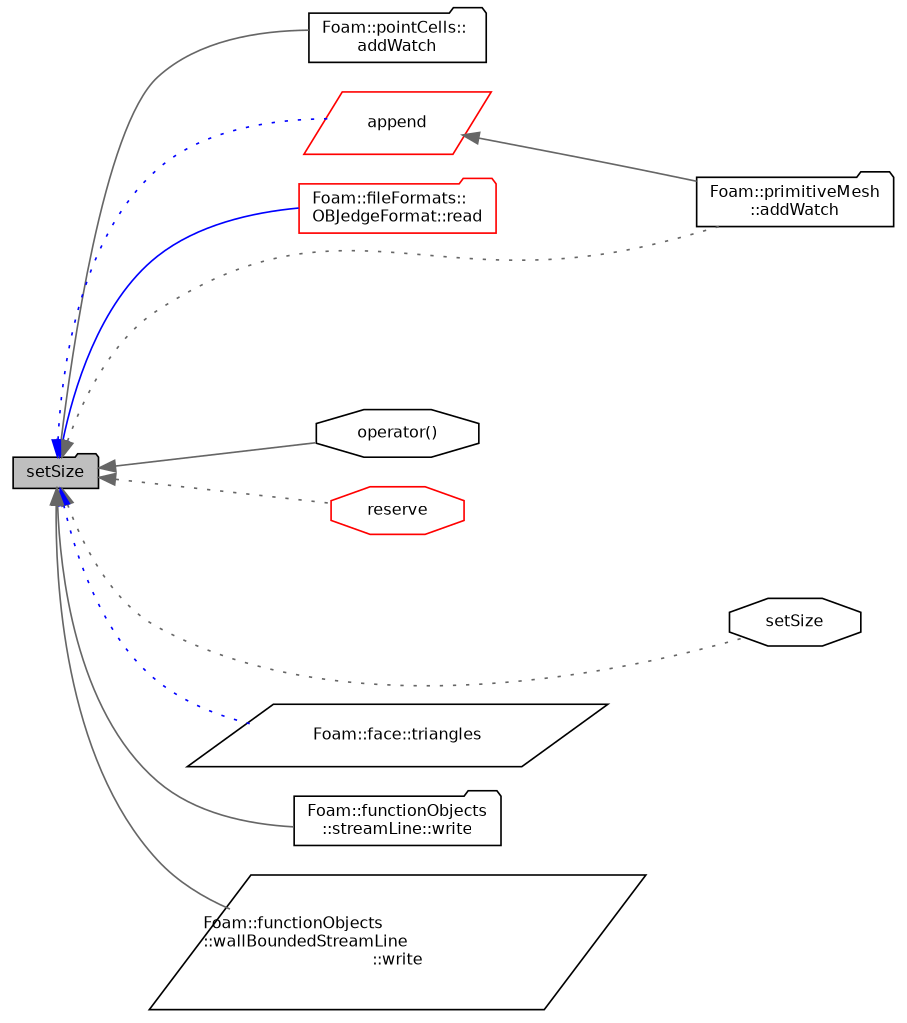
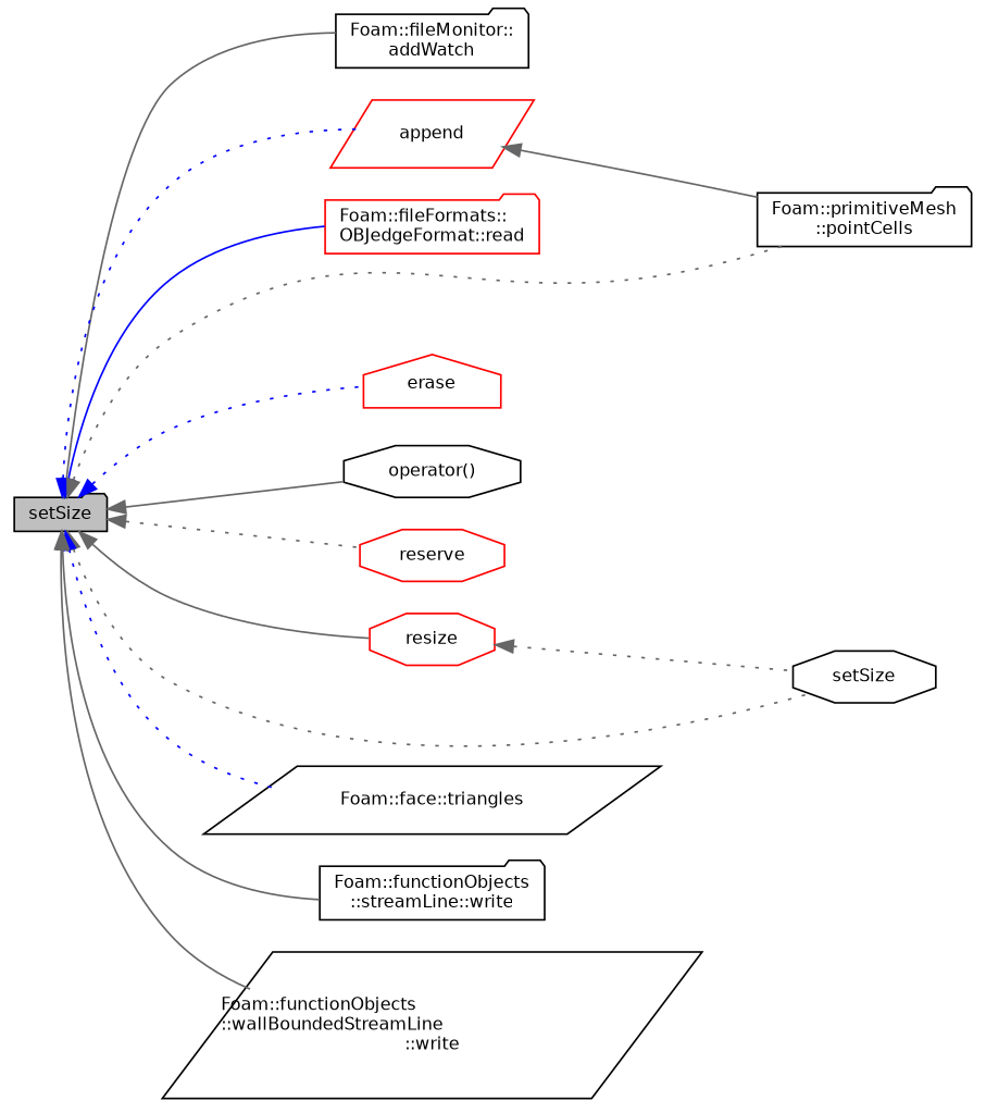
  digraph {
    rankdir=LR
    node [color=black fontname=Helvetica fontsize=10 shape=folder]
    edge [color=gray40 dir=back fontname=Helvetica fontsize=10 labelfontname=Helvetica labelfontsize=10 style=solid]
    n1 [fillcolor=grey75 fontcolor=black height=0.2 label=setSize style=filled width=0.4]
-   n2 [height=0.2 label="Foam::pointCells::\laddWatch" width=0.4]
+   n2 [height=0.2 label="Foam::fileMonitor::\laddWatch" width=0.4]
    n3 [color=red height=0.2 label=append shape=parallelogram width=0.4]
    n4 [color=red height=0.2 label="Foam::fileFormats::\lOBJedgeFormat::read" width=0.4]
-   n5 [height=0.2 label="Foam::primitiveMesh\l::addWatch" width=0.4]
+   n5 [height=0.2 label="Foam::primitiveMesh\l::pointCells" width=0.4]
+   n6 [color=red height=0.2 label=erase shape=house width=0.4]
    n7 [height=0.2 label="operator()" shape=octagon width=0.4]
    n8 [color=red height=0.2 label=reserve shape=octagon width=0.4]
+   n9 [color=red height=0.2 label=resize shape=octagon width=0.4]
    n10 [height=0.2 label=setSize shape=octagon width=0.4]
    n11 [height=0.2 label="Foam::face::triangles" shape=parallelogram width=0.4]
    n12 [height=0.2 label="Foam::functionObjects\l::streamLine::write" width=0.4]
    n13 [height=0.2 label="Foam::functionObjects\l::wallBoundedStreamLine\l::write" shape=parallelogram width=0.4]
    n1 -> n2
    n1 -> n3 [color=blue style=dotted]
    n1 -> n4 [color=blue]
    n1 -> n5 [style=dotted]
+   n1 -> n6 [color=blue style=dotted]
    n1 -> n7
    n1 -> n8 [style=dotted]
+   n1 -> n9
    n1 -> n10 [style=dotted]
    n1 -> n11 [color=blue style=dotted]
    n1 -> n12
    n1 -> n13
    n3 -> n5
+   n9 -> n10 [style=dotted]
  }
